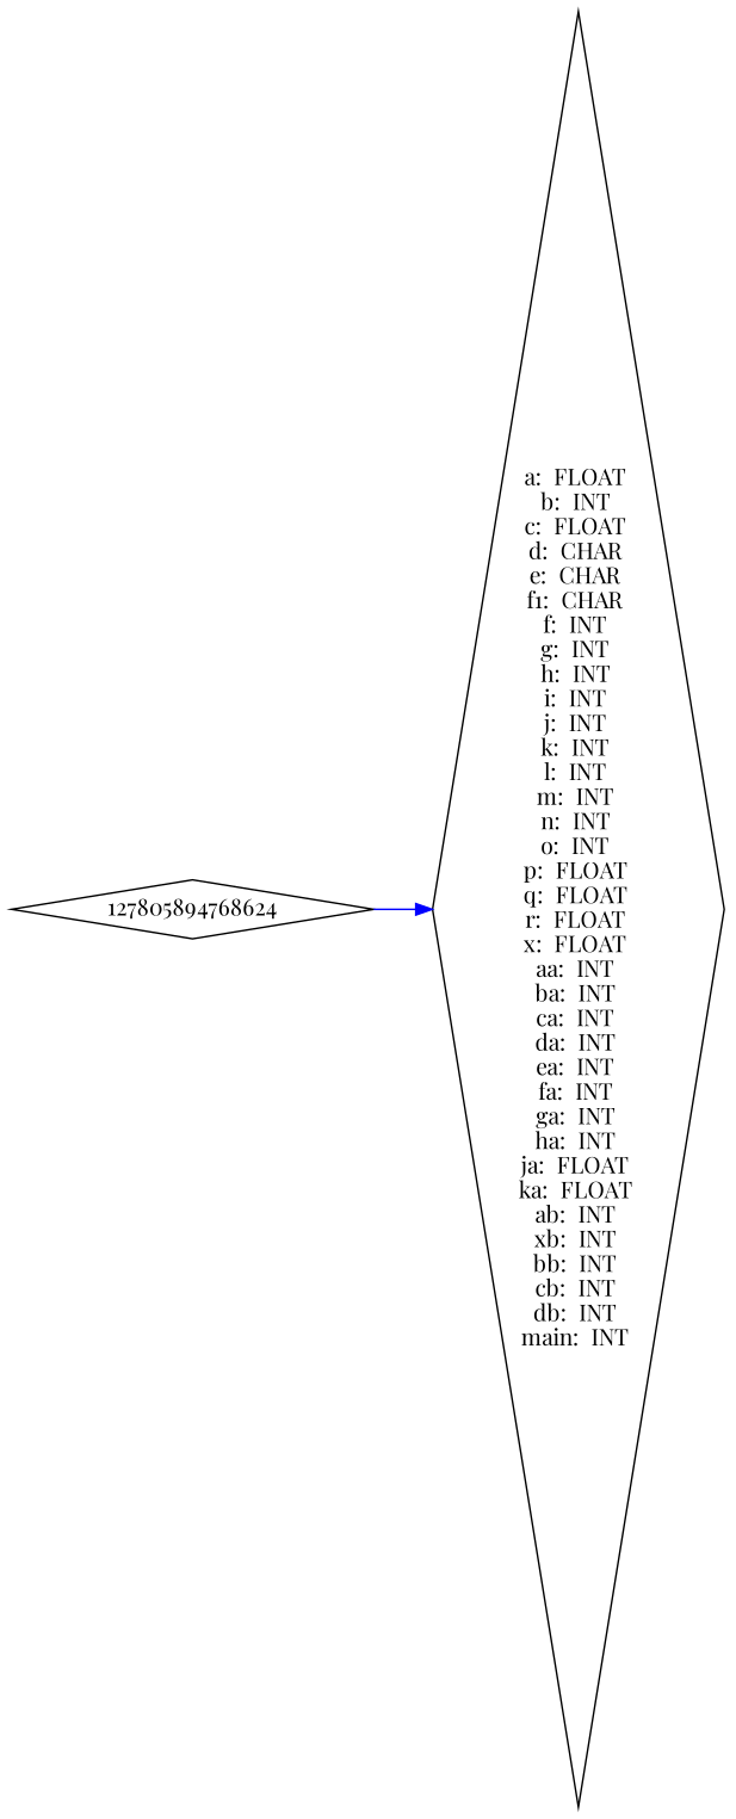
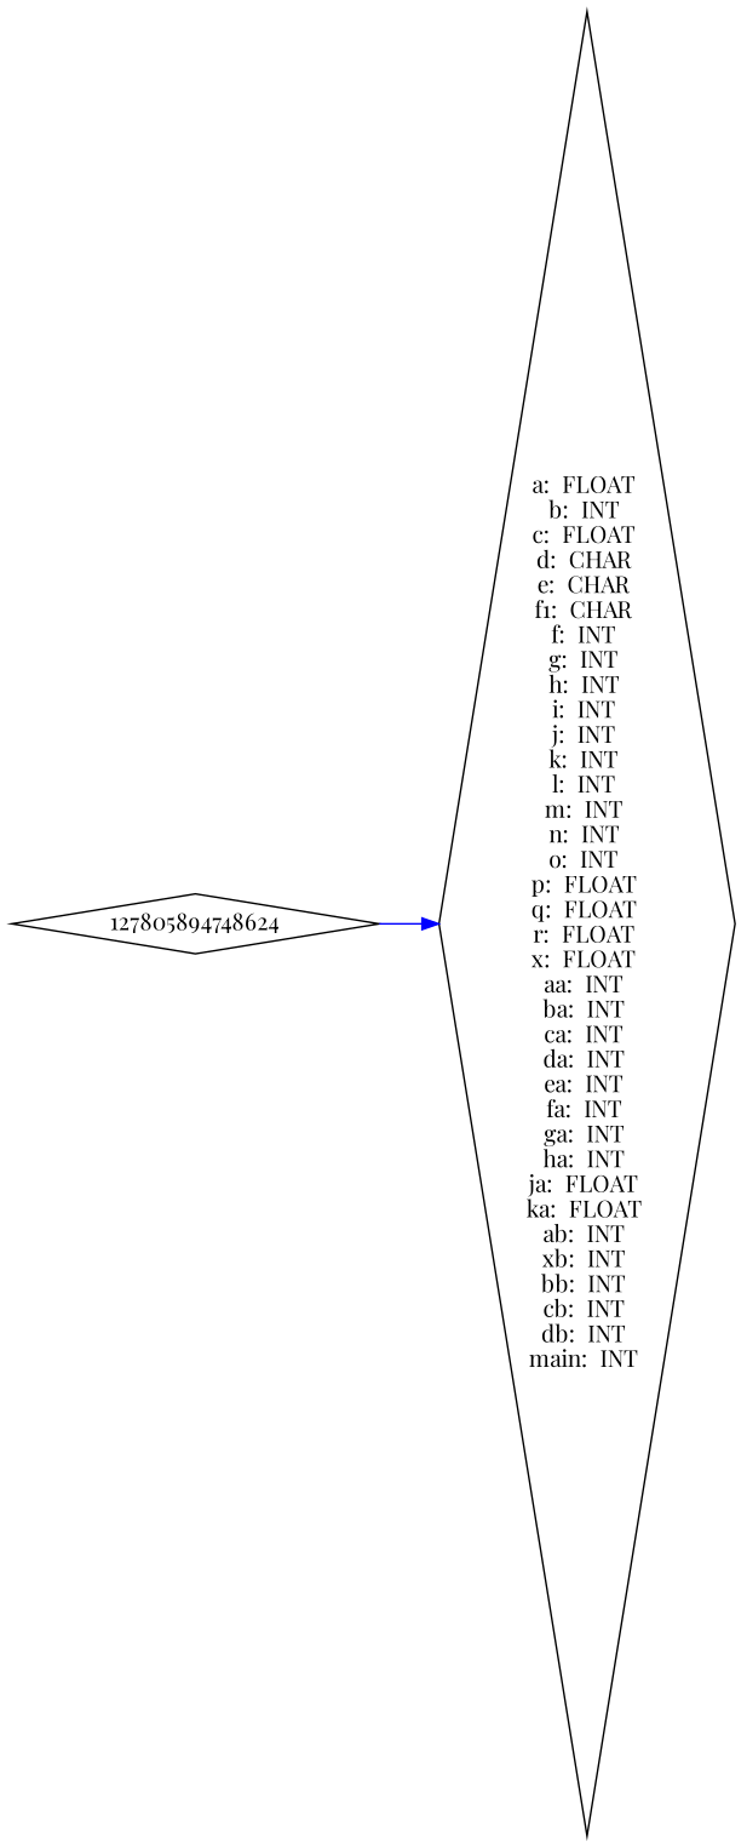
  digraph {
    rankdir=LR
    fontname="Playfair Display"
    node [shape=diamond fontname="Playfair Display"]
    n1 [label="a:  FLOAT \nb:  INT \nc:  FLOAT \nd:  CHAR \ne:  CHAR \nf1:  CHAR \nf:  INT \ng:  INT \nh:  INT \ni:  INT \nj:  INT \nk:  INT \nl:  INT \nm:  INT \nn:  INT \no:  INT \np:  FLOAT \nq:  FLOAT \nr:  FLOAT \nx:  FLOAT \naa:  INT \nba:  INT \nca:  INT \nda:  INT \nea:  INT \nfa:  INT \nga:  INT \nha:  INT \nja:  FLOAT \nka:  FLOAT \nab:  INT \nxb:  INT \nbb:  INT \ncb:  INT \ndb:  INT \nmain:  INT "]
-   127805894768624
+   127805894768624 [label=127805894748624]
    127805894768624 -> n1 [color=blue fontname="Playfair Display"]
  }
